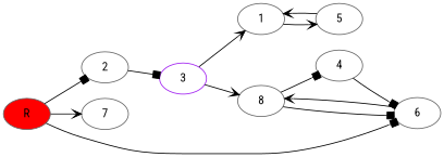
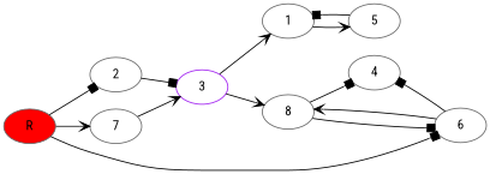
  digraph {
    fontname="Roboto Condensed"
    rankdir=LR
    node [color=gray40 fontname="Roboto Condensed"]
    edge [arrowhead=box fontname="Roboto Condensed"]
    1
    5
    3 [color=purple]
    2
    8
    4
    6
    7
    R [fillcolor="#ff0000" style=filled]
    1 -> 5 [arrowhead=vee]
-   5 -> 1 [arrowhead=vee]
+   5 -> 1
    3 -> 1 [arrowhead=vee]
    3 -> 8 [arrowhead=vee]
    2 -> 3
    8 -> 4
    8 -> 6
    6 -> 8 [arrowhead=vee]
-   4 -> 6
+   6 -> 4
+   7 -> 3 [arrowhead=vee]
    R -> 2
    R -> 6
    R -> 7 [arrowhead=vee]
  }
